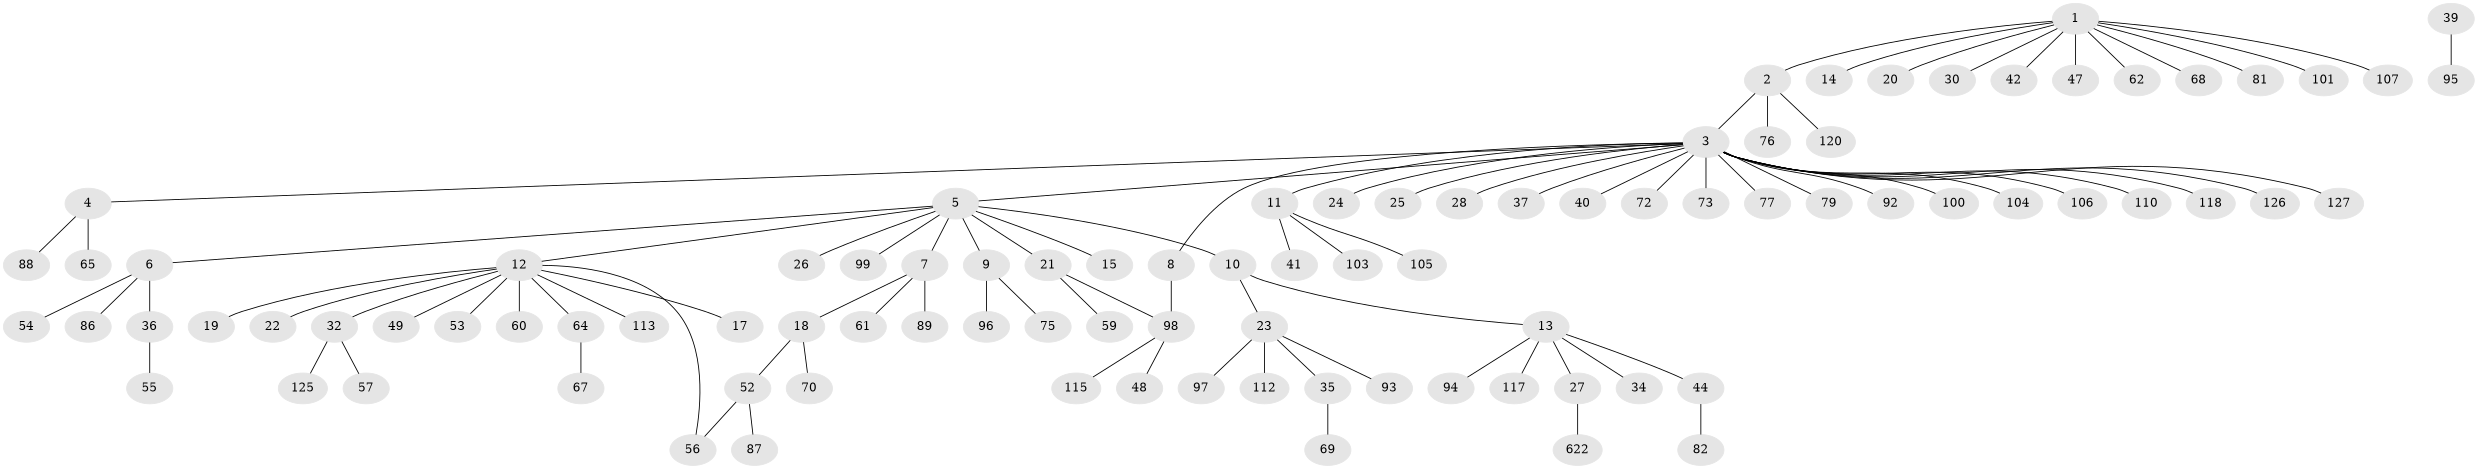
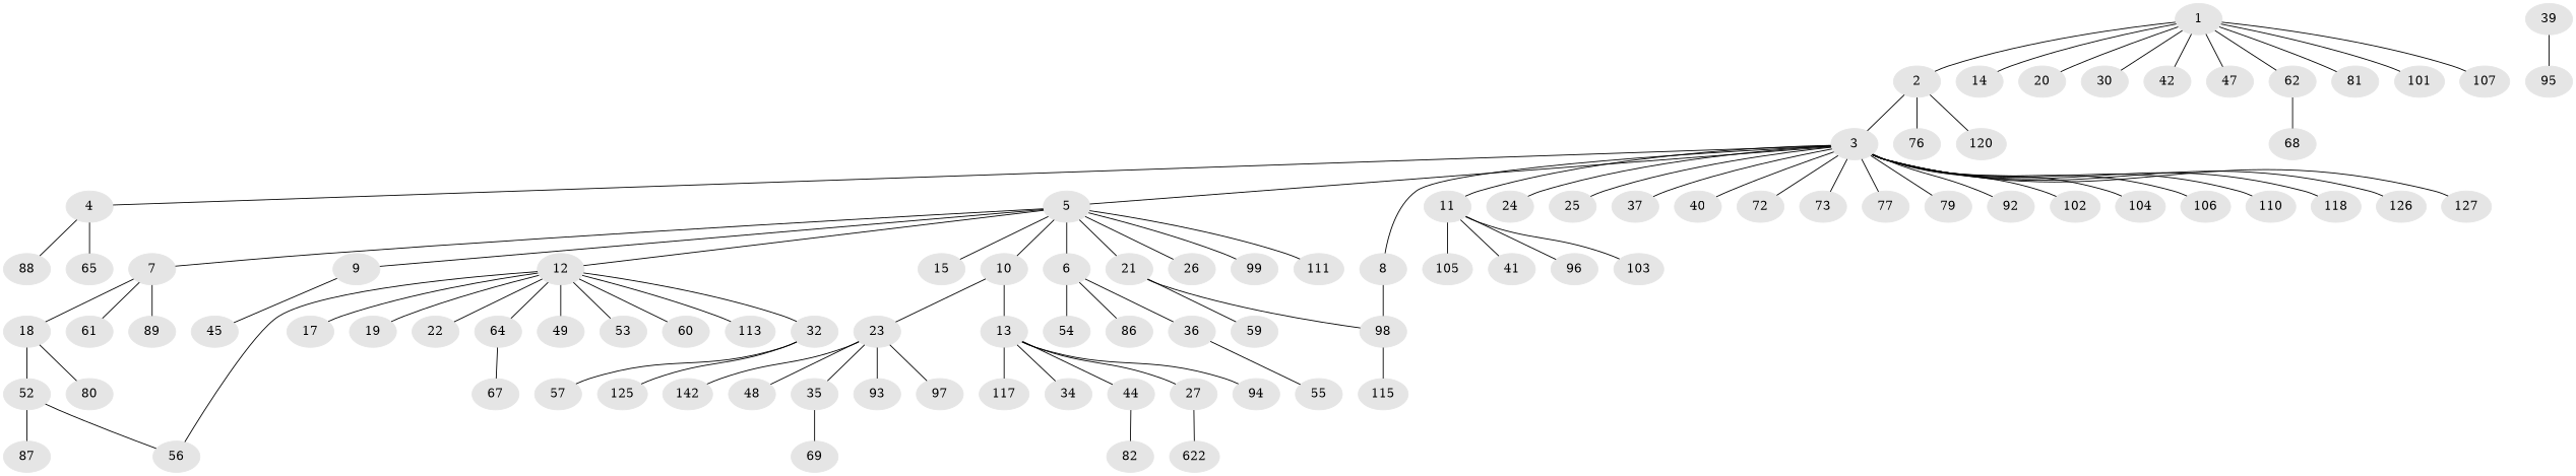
  graph {
    node [color=gray90 style=filled]
    1 [super="+116"]
    2 [super="+71"]
    14 [super="+119"]
    20
    30 [super="+84"]
    42
    47 [super="+78"]
    62
    68
    81
    101
    107
    3 [super="+31"]
    76
    120
    4 [super="+50"]
    5 [super="+114"]
    8
    11 [super="+74"]
    24 [super="+90"]
    25 [super="+63"]
-   28
    37
    40
    72
    73
    77
    79
    92
-   102 [label=100]
+   102
    104
    106
    110
    118
    126
    127
    65
    88
    6 [super="+83"]
    7 [super="+33"]
    9
    10
    12 [super="+29"]
    15
    21 [super="+100"]
    26 [super="+108"]
    99
+   111
    98 [super="+124"]
    41
    96
    103
    105
    23 [super="+66"]
    35
    48
    93
    97
-   112
+   112 [label=142]
    36
    54
    86
    18 [super="+58"]
    61
    89
-   45 [label=75]
+   45
    13 [super="+16"]
    17 [super="+109"]
    19
    22 [super="+85"]
    32 [super="+46"]
    49
    53
    56 [super="+75"]
    60
    64
    113
    59
    55
    52
-   80 [super="+91" label=70]
+   80 [super="+91"]
    115 [super="+121"]
    27 [super="+38"]
    34
    44 [super="+51"]
    94
    117
    39 [super="+70"]
    95 [super="+123"]
    57
    125
    67
    n93 [label=622]
    82
    87
    69
    1 -- 2
    1 -- 14
    1 -- 20
    1 -- 30
    1 -- 42
    1 -- 47
    1 -- 62
-   1 -- 68
+   62 -- 68
    1 -- 81
    1 -- 101
    1 -- 107
    2 -- 3
    2 -- 76
    2 -- 120
    3 -- 4
    3 -- 5
    3 -- 8
    3 -- 11
    3 -- 24
    3 -- 25
-   3 -- 28
    3 -- 37
    3 -- 40
    3 -- 72
    3 -- 73
    3 -- 77
    3 -- 79
    3 -- 92
    3 -- 102
    3 -- 104
    3 -- 106
    3 -- 110
    3 -- 118
    3 -- 126
    3 -- 127
    4 -- 65
    4 -- 88
    5 -- 6
    5 -- 7
    5 -- 9
    5 -- 10
    5 -- 12
    5 -- 15
    5 -- 21
    5 -- 26
    5 -- 99
+   5 -- 111
    8 -- 98
    11 -- 41
-   9 -- 96
+   11 -- 96
    11 -- 103
    11 -- 105
    6 -- 36
    6 -- 54
    6 -- 86
    7 -- 18
    7 -- 61
    7 -- 89
    9 -- 45
    10 -- 23
    10 -- 13
    12 -- 17
    12 -- 19
    12 -- 22
    12 -- 32
    12 -- 49
    12 -- 53
    12 -- 56
    12 -- 60
    12 -- 64
    12 -- 113
    21 -- 98
    21 -- 59
    98 -- 115
    23 -- 35
-   98 -- 48
+   23 -- 48
    23 -- 93
    23 -- 97
    23 -- 112
    35 -- 69
    36 -- 55
    18 -- 52
    18 -- 80
    13 -- 27
    13 -- 34
    13 -- 44
    13 -- 94
    13 -- 117
    32 -- 57
    32 -- 125
    64 -- 67
    52 -- 56
    52 -- 87
    27 -- n93
    44 -- 82
    39 -- 95
  }
